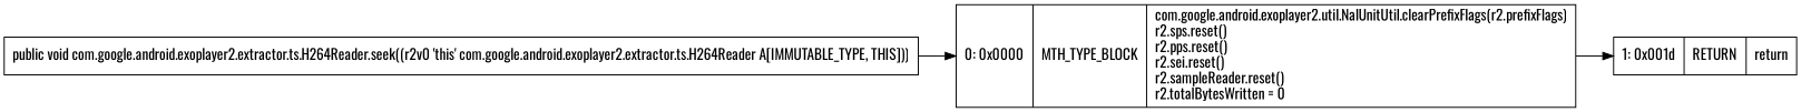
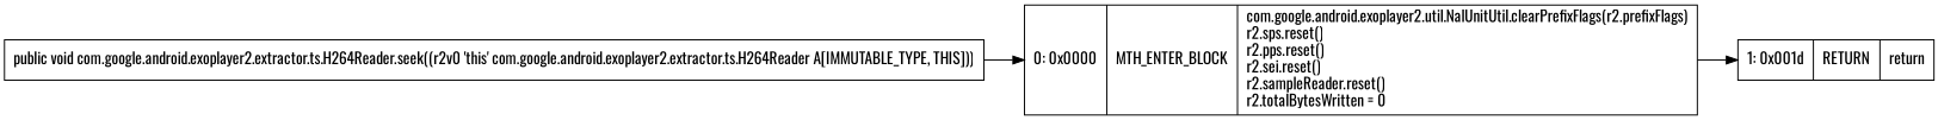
  digraph {
    rankdir=LR
    fontname=Oswald
    node [shape=record fontname=Oswald]
    edge [fontname=Oswald]
-   n1 [label="{0\:\ 0x0000|MTH_TYPE_BLOCK\l|com.google.android.exoplayer2.util.NalUnitUtil.clearPrefixFlags(r2.prefixFlags)\lr2.sps.reset()\lr2.pps.reset()\lr2.sei.reset()\lr2.sampleReader.reset()\lr2.totalBytesWritten = 0\l}"]
+   n1 [label="{0\:\ 0x0000|MTH_ENTER_BLOCK\l|com.google.android.exoplayer2.util.NalUnitUtil.clearPrefixFlags(r2.prefixFlags)\lr2.sps.reset()\lr2.pps.reset()\lr2.sei.reset()\lr2.sampleReader.reset()\lr2.totalBytesWritten = 0\l}"]
    n2 [label="{1\:\ 0x001d|RETURN\l|return\l}"]
    n3 [label="{public void com.google.android.exoplayer2.extractor.ts.H264Reader.seek((r2v0 'this' com.google.android.exoplayer2.extractor.ts.H264Reader A[IMMUTABLE_TYPE, THIS])) }"]
    n1 -> n2
    n3 -> n1
  }
